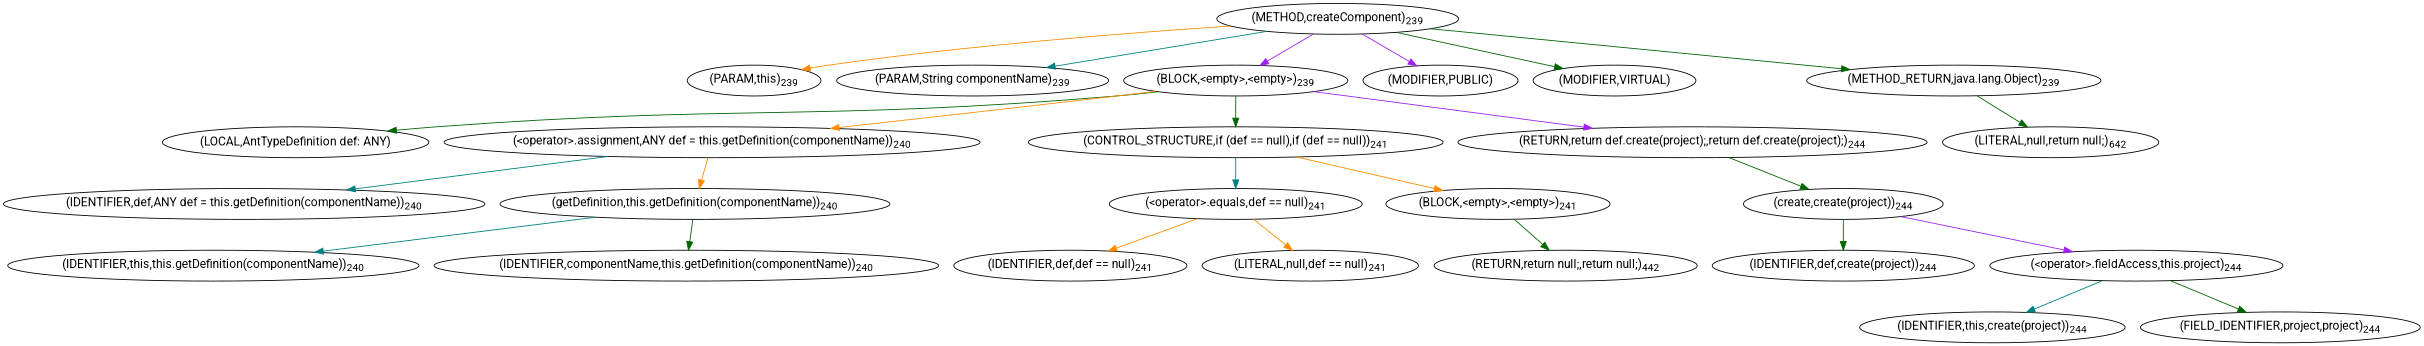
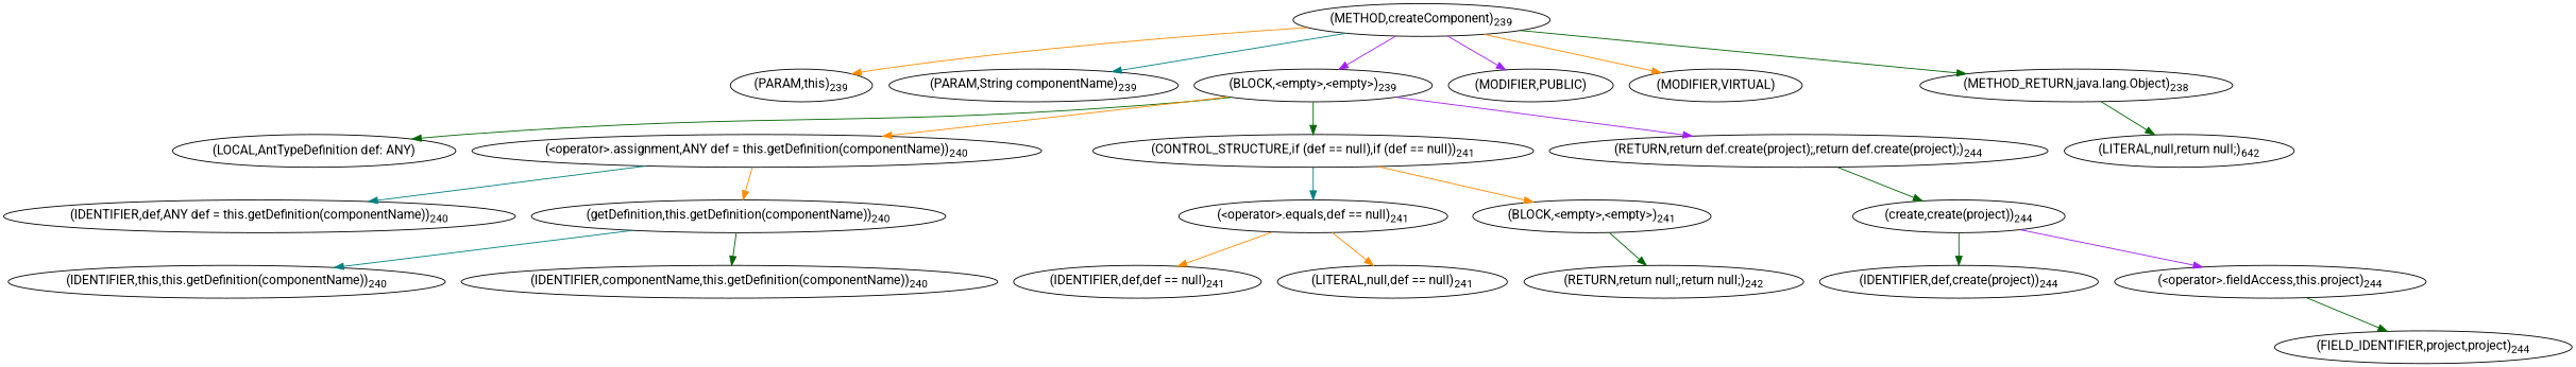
  digraph {
    fontname=Roboto
    node [fontname=Roboto]
    edge [color=darkgreen fontname=Roboto]
    n1 [label=<(METHOD,createComponent)<SUB>239</SUB>>]
    n2 [label=<(PARAM,this)<SUB>239</SUB>>]
    n3 [label=<(PARAM,String componentName)<SUB>239</SUB>>]
    n4 [label=<(BLOCK,&lt;empty&gt;,&lt;empty&gt;)<SUB>239</SUB>>]
    n5 [label=<(MODIFIER,PUBLIC)>]
    n6 [label=<(MODIFIER,VIRTUAL)>]
-   n7 [label=<(METHOD_RETURN,java.lang.Object)<SUB>239</SUB>>]
+   n7 [label=<(METHOD_RETURN,java.lang.Object)<SUB>238</SUB>>]
    n8 [label=<(LOCAL,AntTypeDefinition def: ANY)>]
    n9 [label=<(&lt;operator&gt;.assignment,ANY def = this.getDefinition(componentName))<SUB>240</SUB>>]
    n10 [label=<(CONTROL_STRUCTURE,if (def == null),if (def == null))<SUB>241</SUB>>]
    n11 [label=<(RETURN,return def.create(project);,return def.create(project);)<SUB>244</SUB>>]
    n12 [label=<(LITERAL,null,return null;)<SUB>642</SUB>>]
    n13 [label=<(IDENTIFIER,def,ANY def = this.getDefinition(componentName))<SUB>240</SUB>>]
    n14 [label=<(getDefinition,this.getDefinition(componentName))<SUB>240</SUB>>]
    n15 [label=<(&lt;operator&gt;.equals,def == null)<SUB>241</SUB>>]
    n16 [label=<(BLOCK,&lt;empty&gt;,&lt;empty&gt;)<SUB>241</SUB>>]
    n17 [label=<(create,create(project))<SUB>244</SUB>>]
    n18 [label=<(IDENTIFIER,this,this.getDefinition(componentName))<SUB>240</SUB>>]
    n19 [label=<(IDENTIFIER,componentName,this.getDefinition(componentName))<SUB>240</SUB>>]
    n20 [label=<(IDENTIFIER,def,def == null)<SUB>241</SUB>>]
    n21 [label=<(LITERAL,null,def == null)<SUB>241</SUB>>]
-   n22 [label=<(RETURN,return null;,return null;)<SUB>442</SUB>>]
+   n22 [label=<(RETURN,return null;,return null;)<SUB>242</SUB>>]
    n23 [label=<(IDENTIFIER,def,create(project))<SUB>244</SUB>>]
    n24 [label=<(&lt;operator&gt;.fieldAccess,this.project)<SUB>244</SUB>>]
-   n25 [label=<(IDENTIFIER,this,create(project))<SUB>244</SUB>>]
    n26 [label=<(FIELD_IDENTIFIER,project,project)<SUB>244</SUB>>]
    n1 -> n2 [color=darkorange]
    n1 -> n3 [color=teal]
    n1 -> n4 [color=purple]
    n1 -> n5 [color=purple]
-   n1 -> n6
+   n1 -> n6 [color=darkorange]
    n1 -> n7
    n4 -> n8
    n4 -> n9 [color=darkorange]
    n4 -> n10
    n4 -> n11 [color=purple]
    n7 -> n12
    n9 -> n13 [color=teal]
    n9 -> n14 [color=darkorange]
    n10 -> n15 [color=teal]
    n10 -> n16 [color=darkorange]
    n11 -> n17
    n14 -> n18 [color=teal]
    n14 -> n19
    n15 -> n20 [color=darkorange]
    n15 -> n21 [color=darkorange]
    n16 -> n22
    n17 -> n23
    n17 -> n24 [color=purple]
-   n24 -> n25 [color=teal]
    n24 -> n26
  }
